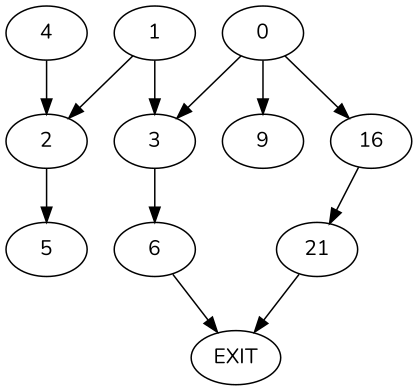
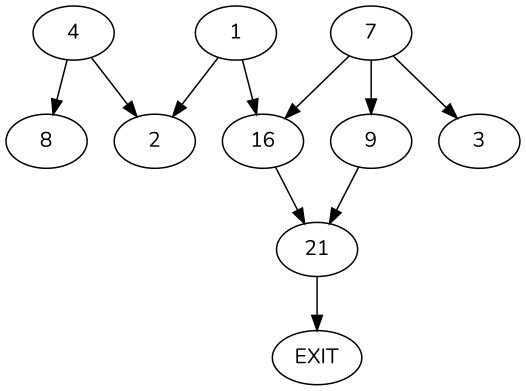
  digraph {
    fontname=Nunito
    node [fontname=Nunito]
    edge [fontname=Nunito]
    1
    2
    3
    n4 [label=EXIT]
-   5
-   6
    4
-   7 [label=0]
+   8
+   7
    9
    n11 [label=16]
    n12 [label=21]
    1 -> 2
-   1 -> 3
-   2 -> 5
-   3 -> 6
-   6 -> n4
+   1 -> n11
    4 -> 2
+   4 -> 8
    7 -> 3
    7 -> 9
    7 -> n11
+   9 -> n12
    n11 -> n12
    n12 -> n4
  }
